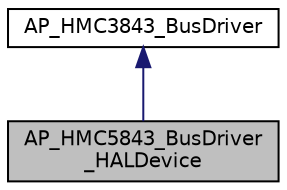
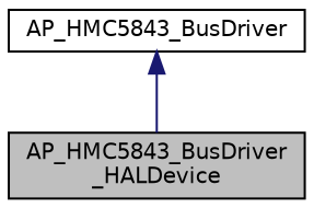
  digraph {
    node [color=black fontname=Helvetica fontsize=10 shape=record style=filled]
    n1 [fillcolor=grey75 fontcolor=black height=0.2 label="AP_HMC5843_BusDriver\l_HALDevice" width=0.4]
-   n2 [fillcolor=white height=0.2 label=AP_HMC3843_BusDriver width=0.4]
+   n2 [fillcolor=white height=0.2 label=AP_HMC5843_BusDriver width=0.4]
    n2 -> n1 [color=midnightblue dir=back fontname=Helvetica fontsize=10 labelfontname=Helvetica labelfontsize=10 style=solid]
  }
